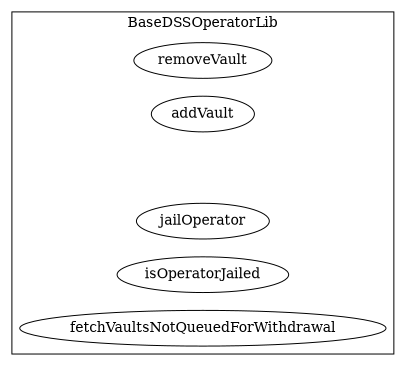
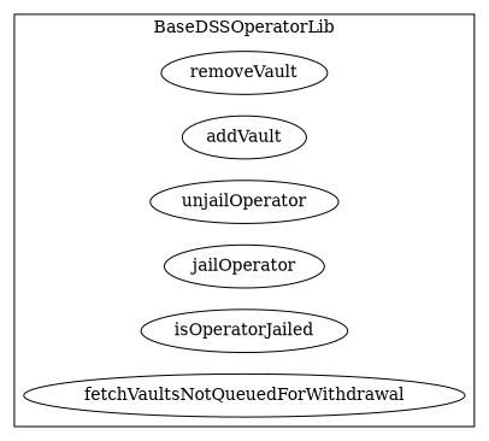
  strict digraph {
    rankdir=LR
    n1 [label=removeVault]
    n2 [label=addVault]
+   n3 [label=unjailOperator]
    n4 [label=jailOperator]
    n5 [label=isOperatorJailed]
    n6 [label=fetchVaultsNotQueuedForWithdrawal]
    subgraph cluster_1 {
      label=BaseDSSOperatorLib
      n1
      n2
+     n3
      n4
      n5
      n6
    }
    subgraph cluster_2 {
      label="[Solidity]"
    }
  }
